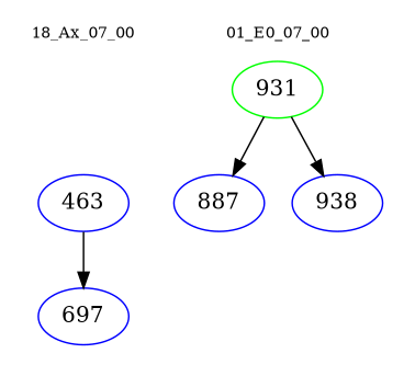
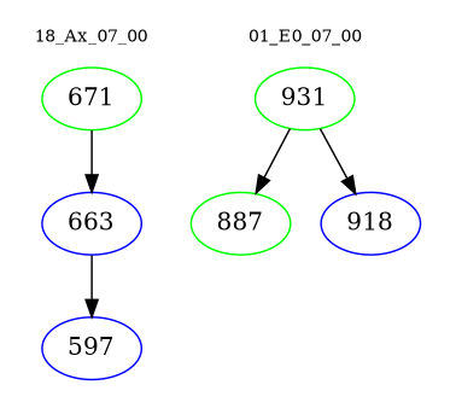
  digraph {
    node [color=blue]
    edge [color=black]
-   n2 [label=463]
-   n3 [label=697]
+   n1 [color=green label=671]
+   n2 [label=663]
+   n3 [label=597]
    n4 [color=green label=931]
-   n5 [label=887]
-   n6 [label=938]
+   n5 [color=green label=887]
+   n6 [label=918]
    subgraph cluster_1 {
      color=white
      fontsize=10
      label="18_Ax_07_00"
+     n1
      n2
      n3
    }
    subgraph cluster_2 {
      color=white
      fontsize=10
      label="01_E0_07_00"
      n4
      n5
      n6
    }
+   n1 -> n2
    n2 -> n3
    n4 -> n5
    n4 -> n6
  }
